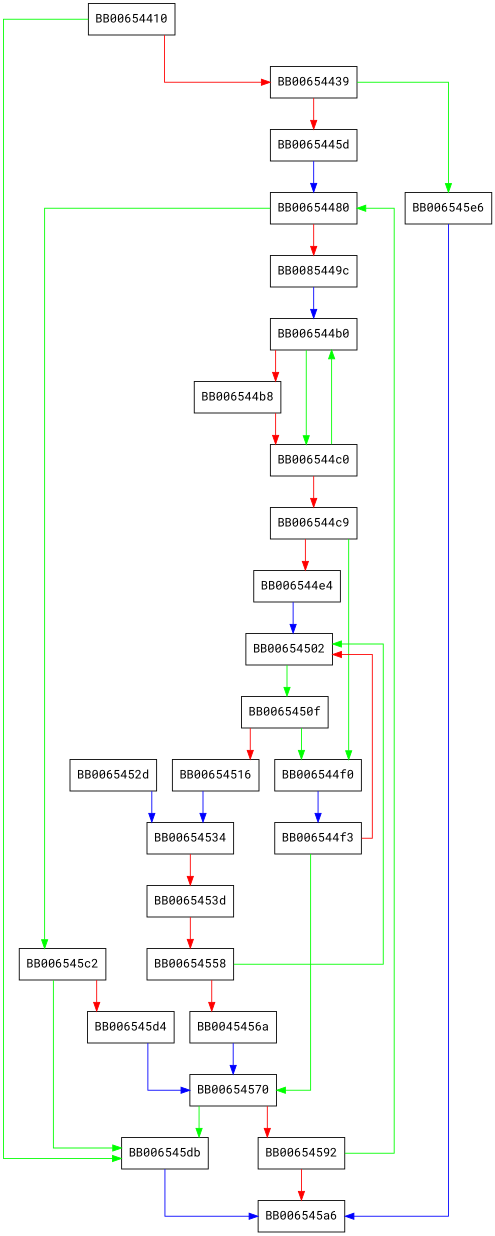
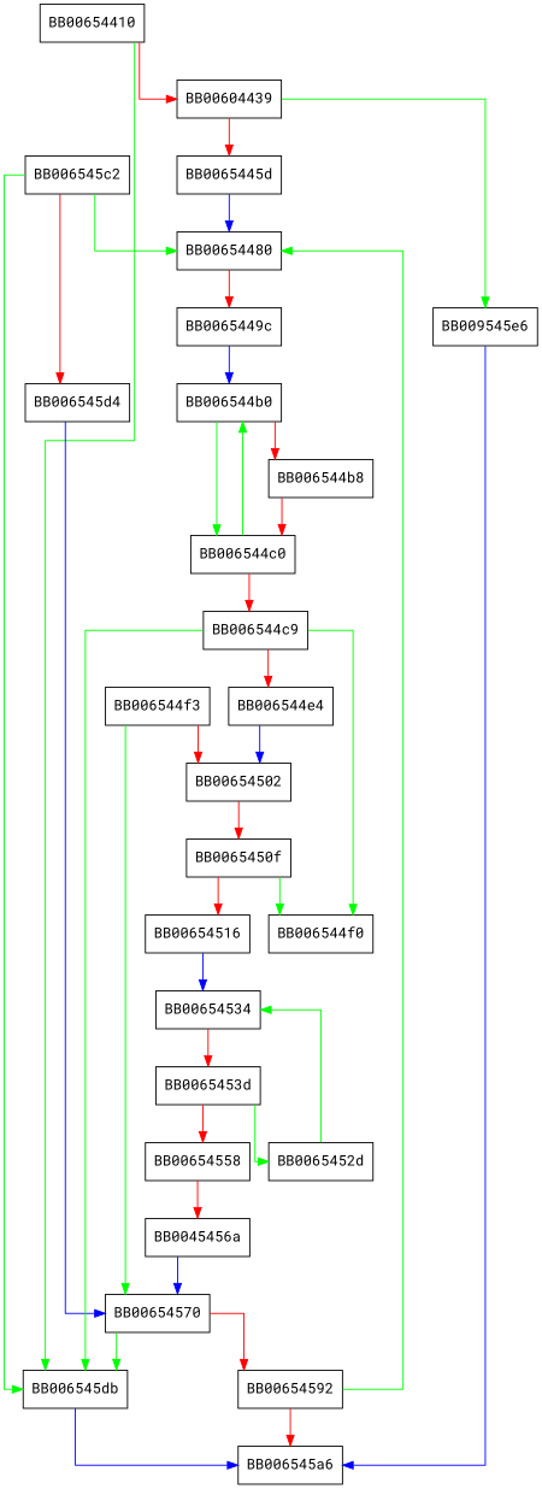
  digraph {
    fontname="Roboto Mono"
    splines=ortho
    node [fontname="Roboto Mono" shape=box]
    edge [color=red fontname="Roboto Mono"]
    BB00654410
    BB006545db
-   BB00654439
+   BB00654439 [label=BB00604439]
    BB006545a6
-   BB006545e6
+   BB006545e6 [label=BB009545e6]
    BB0065445d
    BB00654480
    BB006545c2
-   BB0065449c [label=BB0085449c]
+   BB0065449c
    BB006545d4
    BB006544b0
    BB00654570
    BB006544c0
    BB006544b8
    BB006544c9
    BB006544e4
    BB006544f0
    BB00654502
    BB0065450f
    BB006544f3
    BB00654516
    BB00654592
    BB00654534
    BB0065453d
    BB0065452d
    BB00654558
    n27 [label=BB0045456a]
    BB00654410 -> BB006545db [color=green]
    BB00654410 -> BB00654439
    BB006545db -> BB006545a6 [color=blue]
    BB00654439 -> BB006545e6 [color=green]
    BB00654439 -> BB0065445d
    BB006545e6 -> BB006545a6 [color=blue]
    BB0065445d -> BB00654480 [color=blue]
-   BB00654480 -> BB006545c2 [color=green]
+   BB006545c2 -> BB00654480 [color=green]
    BB00654480 -> BB0065449c
    BB006545c2 -> BB006545db [color=green]
    BB006545c2 -> BB006545d4
    BB0065449c -> BB006544b0 [color=blue]
    BB006545d4 -> BB00654570 [color=blue]
    BB006544b0 -> BB006544c0 [color=green]
    BB006544b0 -> BB006544b8
    BB00654570 -> BB006545db [color=green]
    BB00654570 -> BB00654592
    BB006544c0 -> BB006544b0 [color=green]
    BB006544c0 -> BB006544c9
    BB006544b8 -> BB006544c0
+   BB006544c9 -> BB006545db [color=green]
    BB006544c9 -> BB006544e4
    BB006544c9 -> BB006544f0 [color=green]
    BB006544e4 -> BB00654502 [color=blue]
-   BB006544f0 -> BB006544f3 [color=blue]
-   BB00654502 -> BB0065450f [color=green]
+   BB00654502 -> BB0065450f
    BB0065450f -> BB006544f0 [color=green]
    BB0065450f -> BB00654516
    BB006544f3 -> BB00654570 [color=green]
    BB006544f3 -> BB00654502
    BB00654516 -> BB00654534 [color=blue]
    BB00654592 -> BB006545a6
    BB00654592 -> BB00654480 [color=green]
    BB00654534 -> BB0065453d
+   BB0065453d -> BB0065452d [color=green]
    BB0065453d -> BB00654558
-   BB0065452d -> BB00654534 [color=blue]
-   BB00654558 -> BB00654502 [color=green]
+   BB0065452d -> BB00654534 [color=green]
    BB00654558 -> n27
    n27 -> BB00654570 [color=blue]
  }
